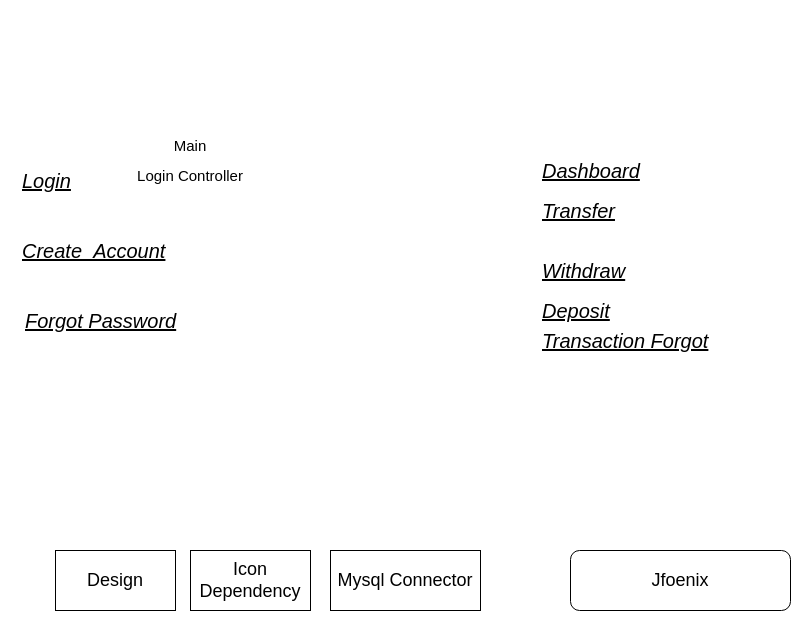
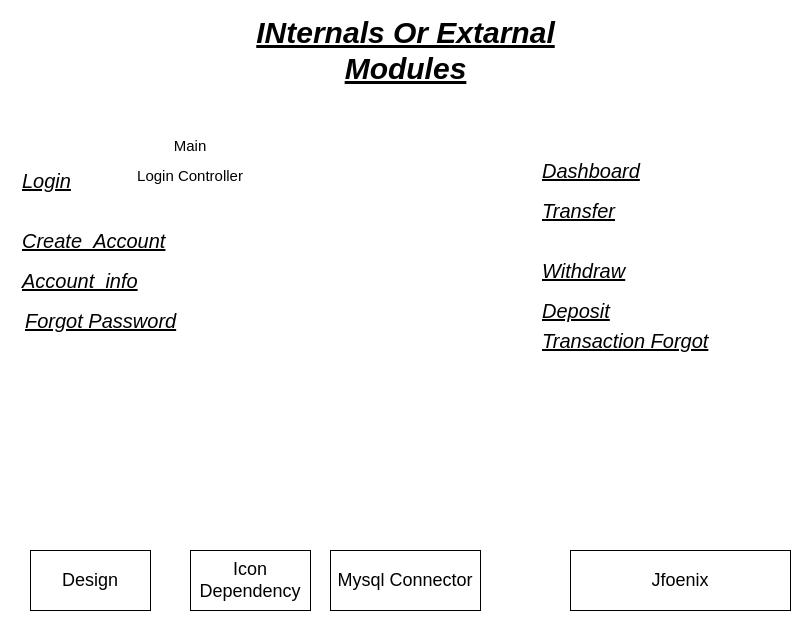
  <mxCell id="0" />
  <mxCell id="1" parent="0" />
+ <mxCell id="2" value="&lt;font style=&quot;font-size: 30px&quot;&gt;&lt;b&gt;&lt;i&gt;&lt;u&gt;INternals Or Extarnal Modules&lt;br&gt;&lt;/u&gt;&lt;/i&gt;&lt;/b&gt;&lt;/font&gt;" style="text;html=1;strokeColor=none;fillColor=none;align=center;verticalAlign=middle;whiteSpace=wrap;rounded=0;shadow=0;glass=0;" vertex="1" parent="1"><mxGeometry x="203" y="20" width="405" height="60" as="geometry" /></mxCell>
  <mxCell id="3" value="&lt;font style=&quot;font-size: 20px&quot;&gt;&lt;i&gt;&lt;u&gt;Login&lt;/u&gt;&lt;/i&gt;&lt;/font&gt;" style="text;html=1;strokeColor=none;fillColor=none;align=left;verticalAlign=middle;whiteSpace=wrap;rounded=0;shadow=0;glass=0;" vertex="1" parent="1"><mxGeometry x="20" y="170" width="180" height="20" as="geometry" /></mxCell>
  <mxCell id="4" value="&lt;font style=&quot;font-size: 15px&quot;&gt;Main&lt;/font&gt;" style="text;html=1;strokeColor=none;fillColor=none;align=center;verticalAlign=middle;whiteSpace=wrap;rounded=0;shadow=0;glass=0;" vertex="1" parent="1"><mxGeometry x="100" y="135" width="180" height="20" as="geometry" /></mxCell>
  <mxCell id="5" value="&lt;font style=&quot;font-size: 15px&quot;&gt;Login Controller&lt;/font&gt;" style="text;html=1;strokeColor=none;fillColor=none;align=center;verticalAlign=middle;whiteSpace=wrap;rounded=0;shadow=0;glass=0;" vertex="1" parent="1"><mxGeometry x="100" y="165" width="180" height="20" as="geometry" /></mxCell>
- <mxCell id="6" value="&lt;font style=&quot;font-size: 20px&quot;&gt;&lt;i&gt;&lt;u&gt;Create_Account&lt;/u&gt;&lt;/i&gt;&lt;/font&gt;" style="text;html=1;strokeColor=none;fillColor=none;align=left;verticalAlign=middle;whiteSpace=wrap;rounded=0;shadow=0;glass=0;" vertex="1" parent="1"><mxGeometry x="20" y="240" width="180" height="20" as="geometry" /></mxCell>
+ <mxCell id="6" value="&lt;font style=&quot;font-size: 20px&quot;&gt;&lt;i&gt;&lt;u&gt;Create_Account&lt;/u&gt;&lt;/i&gt;&lt;/font&gt;" style="text;html=1;strokeColor=none;fillColor=none;align=left;verticalAlign=middle;whiteSpace=wrap;rounded=0;shadow=0;glass=0;" vertex="1" parent="1"><mxGeometry x="20" y="230" width="180" height="20" as="geometry" /></mxCell>
+ <mxCell id="7" value="&lt;font style=&quot;font-size: 20px&quot;&gt;&lt;u&gt;&lt;i&gt;Account_info&lt;/i&gt;&lt;/u&gt;&lt;/font&gt;" style="text;html=1;strokeColor=none;fillColor=none;align=left;verticalAlign=middle;whiteSpace=wrap;rounded=0;shadow=0;glass=0;" vertex="1" parent="1"><mxGeometry x="20" y="270" width="180" height="20" as="geometry" /></mxCell>
  <mxCell id="8" value="&lt;font style=&quot;font-size: 20px&quot;&gt;&lt;u&gt;&lt;i&gt;Forgot Password&lt;/i&gt;&lt;/u&gt;&lt;/font&gt;" style="text;html=1;strokeColor=none;fillColor=none;align=left;verticalAlign=middle;whiteSpace=wrap;rounded=0;shadow=0;glass=0;" vertex="1" parent="1"><mxGeometry x="23" y="310" width="180" height="20" as="geometry" /></mxCell>
  <mxCell id="9" value="&lt;font style=&quot;font-size: 20px&quot;&gt;&lt;u&gt;&lt;i&gt;Dashboard&lt;/i&gt;&lt;/u&gt;&lt;/font&gt;" style="text;html=1;strokeColor=none;fillColor=none;align=left;verticalAlign=middle;whiteSpace=wrap;rounded=0;shadow=0;glass=0;" vertex="1" parent="1"><mxGeometry x="540" y="160" width="180" height="20" as="geometry" /></mxCell>
  <mxCell id="10" value="&lt;font style=&quot;font-size: 20px&quot;&gt;&lt;u&gt;&lt;i&gt;Transfer&lt;/i&gt;&lt;/u&gt;&lt;/font&gt;" style="text;html=1;strokeColor=none;fillColor=none;align=left;verticalAlign=middle;whiteSpace=wrap;rounded=0;shadow=0;glass=0;" vertex="1" parent="1"><mxGeometry x="540" y="200" width="180" height="20" as="geometry" /></mxCell>
  <mxCell id="11" value="&lt;font style=&quot;font-size: 20px&quot;&gt;&lt;u&gt;&lt;i&gt;Withdraw&lt;/i&gt;&lt;/u&gt;&lt;/font&gt;" style="text;html=1;strokeColor=none;fillColor=none;align=left;verticalAlign=middle;whiteSpace=wrap;rounded=0;shadow=0;glass=0;" vertex="1" parent="1"><mxGeometry x="540" y="260" width="180" height="20" as="geometry" /></mxCell>
  <mxCell id="12" value="&lt;span style=&quot;font-size: 20px&quot;&gt;&lt;i&gt;&lt;u&gt;Deposit&lt;/u&gt;&lt;/i&gt;&lt;/span&gt;" style="text;html=1;strokeColor=none;fillColor=none;align=left;verticalAlign=middle;whiteSpace=wrap;rounded=0;shadow=0;glass=0;" vertex="1" parent="1"><mxGeometry x="540" y="300" width="180" height="20" as="geometry" /></mxCell>
  <mxCell id="13" value="&lt;span style=&quot;font-size: 20px&quot;&gt;&lt;i&gt;&lt;u&gt;Transaction Forgot&lt;/u&gt;&lt;/i&gt;&lt;/span&gt;" style="text;html=1;strokeColor=none;fillColor=none;align=left;verticalAlign=middle;whiteSpace=wrap;rounded=0;shadow=0;glass=0;" vertex="1" parent="1"><mxGeometry x="540" y="330" width="180" height="20" as="geometry" /></mxCell>
- <mxCell id="14" value="&lt;font style=&quot;font-size: 18px&quot;&gt;Design&lt;/font&gt;" style="whiteSpace=wrap;html=1;shadow=0;glass=0;" vertex="1" parent="1"><mxGeometry x="55" y="550" width="120" height="60" as="geometry" /></mxCell>
+ <mxCell id="14" value="&lt;font style=&quot;font-size: 18px&quot;&gt;Design&lt;/font&gt;" style="whiteSpace=wrap;html=1;shadow=0;glass=0;" vertex="1" parent="1"><mxGeometry x="30" y="550" width="120" height="60" as="geometry" /></mxCell>
  <mxCell id="15" value="&lt;span style=&quot;font-size: 18px&quot;&gt;Icon Dependency&lt;/span&gt;" style="whiteSpace=wrap;html=1;shadow=0;glass=0;" vertex="1" parent="1"><mxGeometry x="190" y="550" width="120" height="60" as="geometry" /></mxCell>
  <mxCell id="16" value="&lt;span style=&quot;font-size: 18px&quot;&gt;Mysql Connector&lt;/span&gt;" style="whiteSpace=wrap;html=1;shadow=0;glass=0;" vertex="1" parent="1"><mxGeometry x="330" y="550" width="150" height="60" as="geometry" /></mxCell>
- <mxCell id="17" value="&lt;span style=&quot;font-size: 18px&quot;&gt;Jfoenix&lt;/span&gt;" style="whiteSpace=wrap;html=1;shadow=0;glass=0;rounded=1;" vertex="1" parent="1"><mxGeometry x="570" y="550" width="220" height="60" as="geometry" /></mxCell>
+ <mxCell id="17" value="&lt;span style=&quot;font-size: 18px&quot;&gt;Jfoenix&lt;/span&gt;" style="whiteSpace=wrap;html=1;shadow=0;glass=0;" vertex="1" parent="1"><mxGeometry x="570" y="550" width="220" height="60" as="geometry" /></mxCell>
